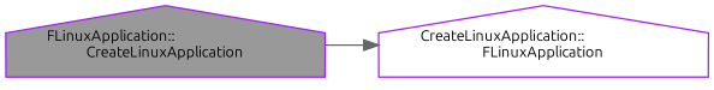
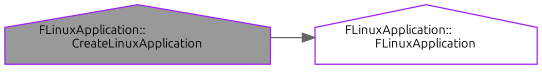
  digraph {
    rankdir=LR
    fontname=Ubuntu
    node [color=purple fontname=Ubuntu fontsize=10 shape=house style=filled]
    n1 [fillcolor=grey60 fontcolor=black height=0.2 label="FLinuxApplication::\lCreateLinuxApplication" width=0.4]
-   n2 [fillcolor=white height=0.2 label="CreateLinuxApplication::\lFLinuxApplication" width=0.4]
+   n2 [fillcolor=white height=0.2 label="FLinuxApplication::\lFLinuxApplication" width=0.4]
    n1 -> n2 [color=gray40 fontname=Ubuntu fontsize=10 labelfontname=Helvetica labelfontsize=10 style=solid]
  }
